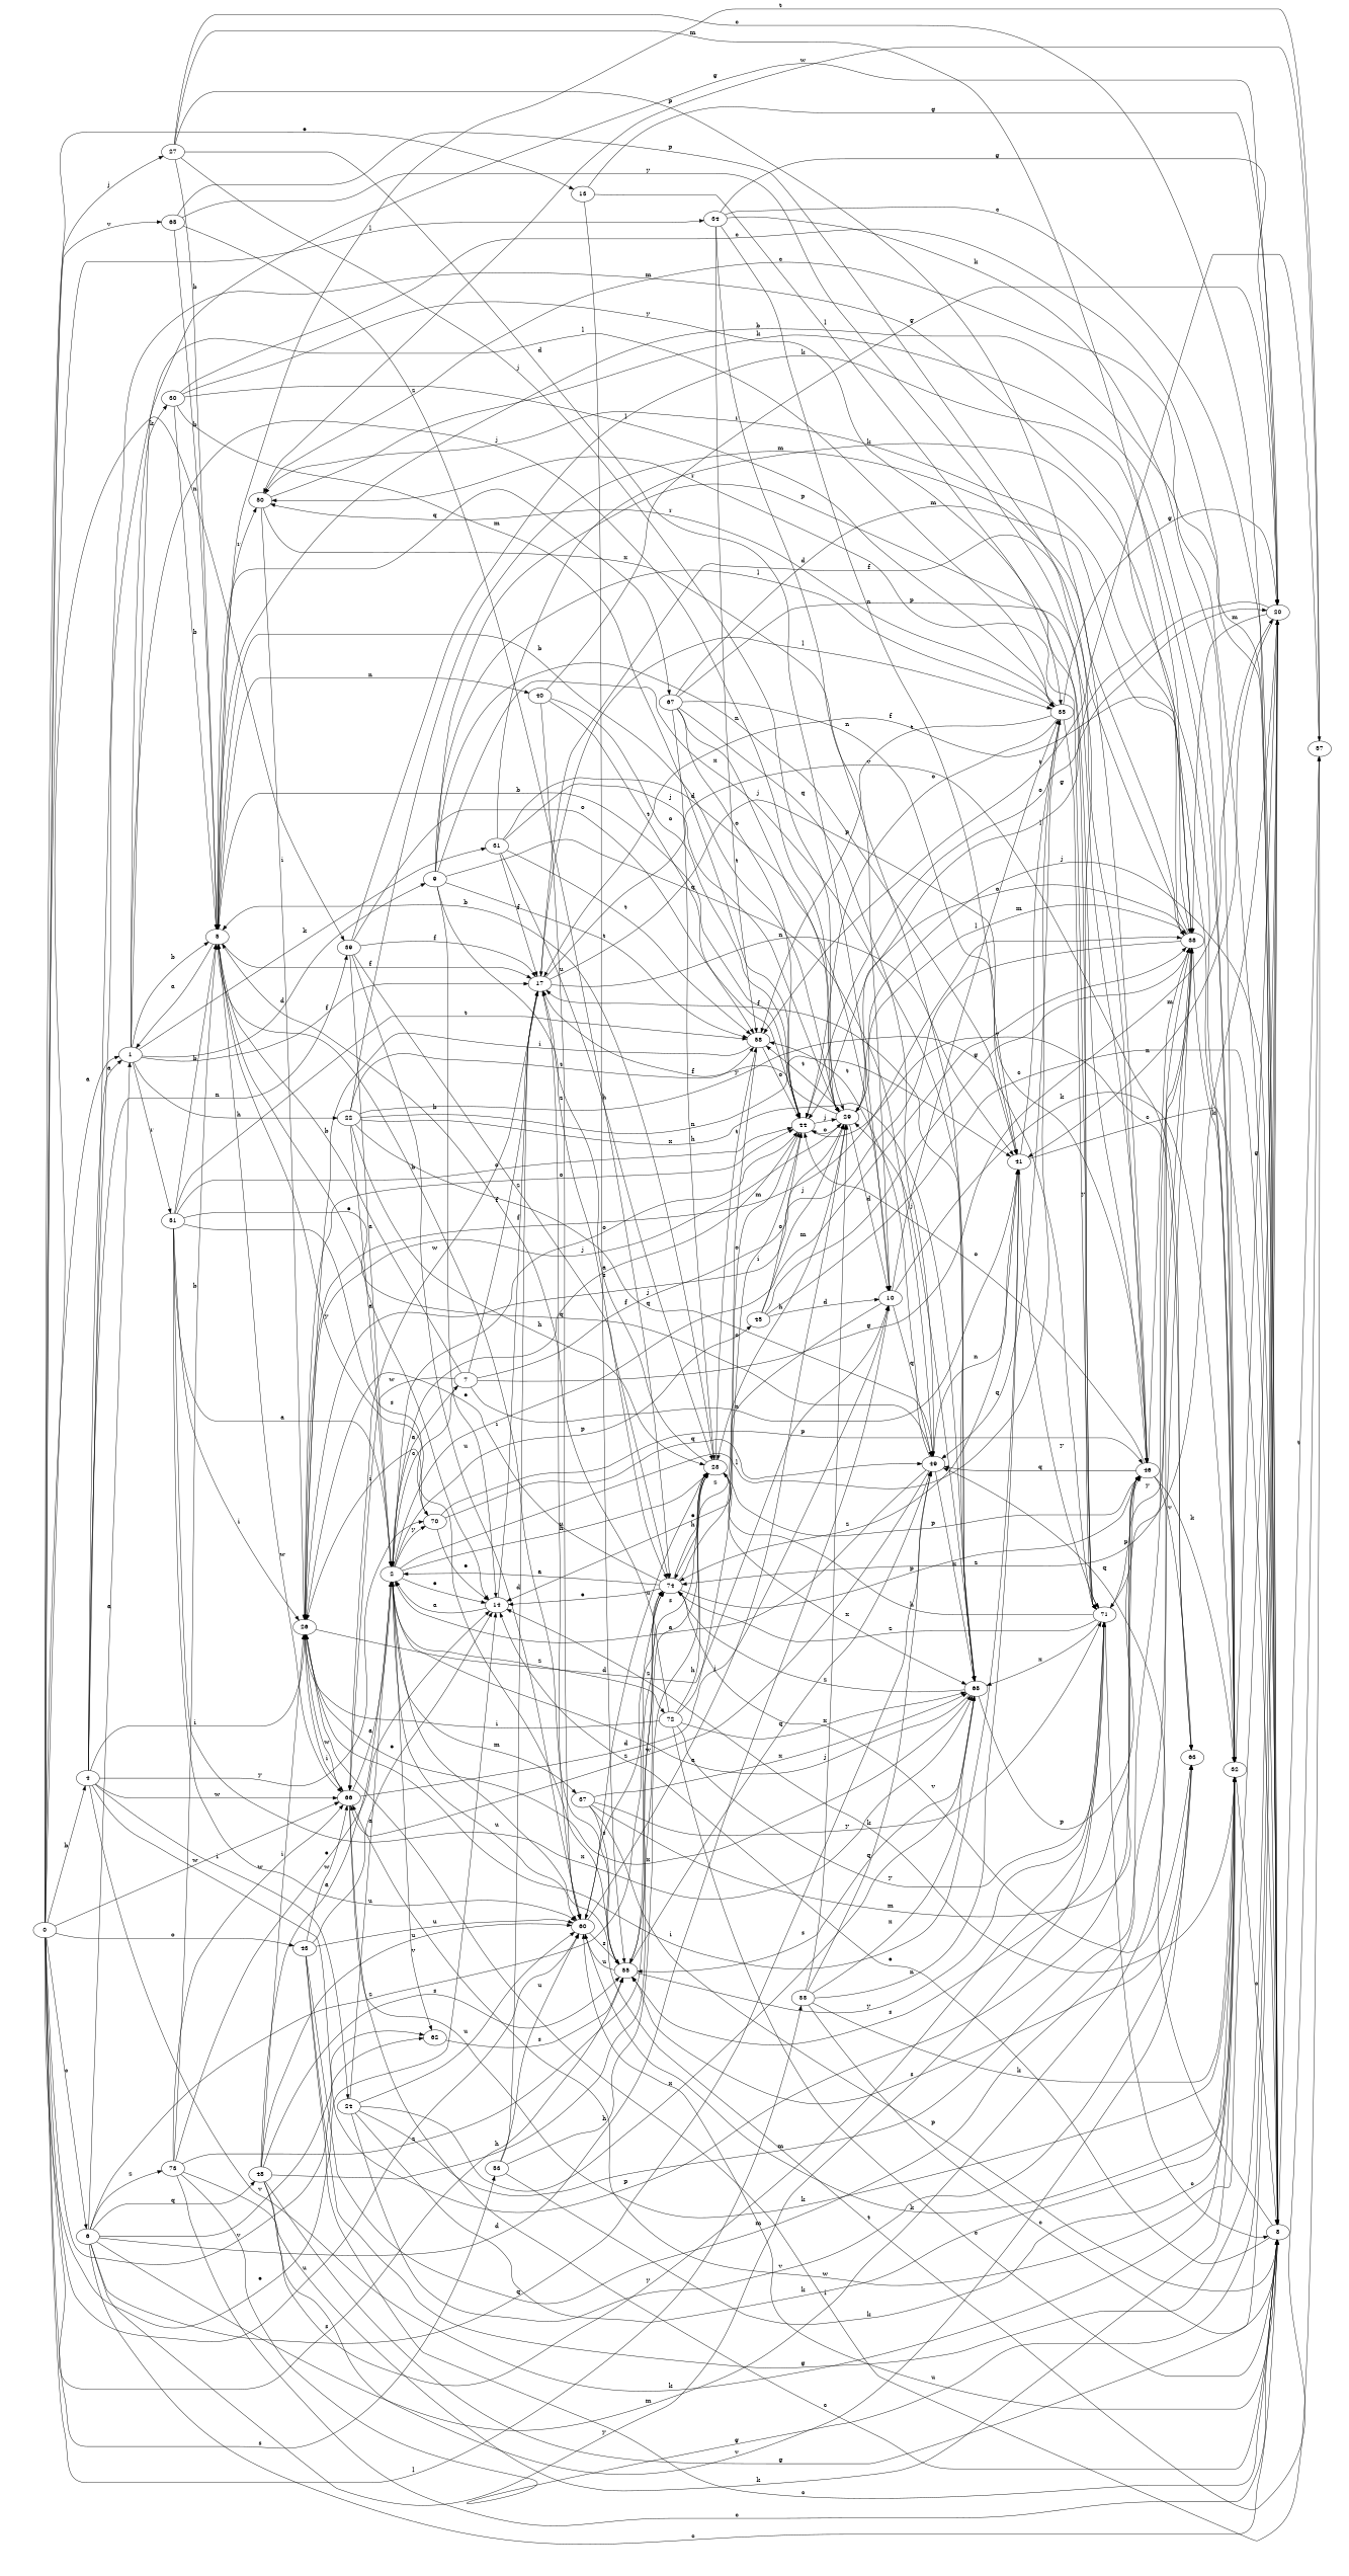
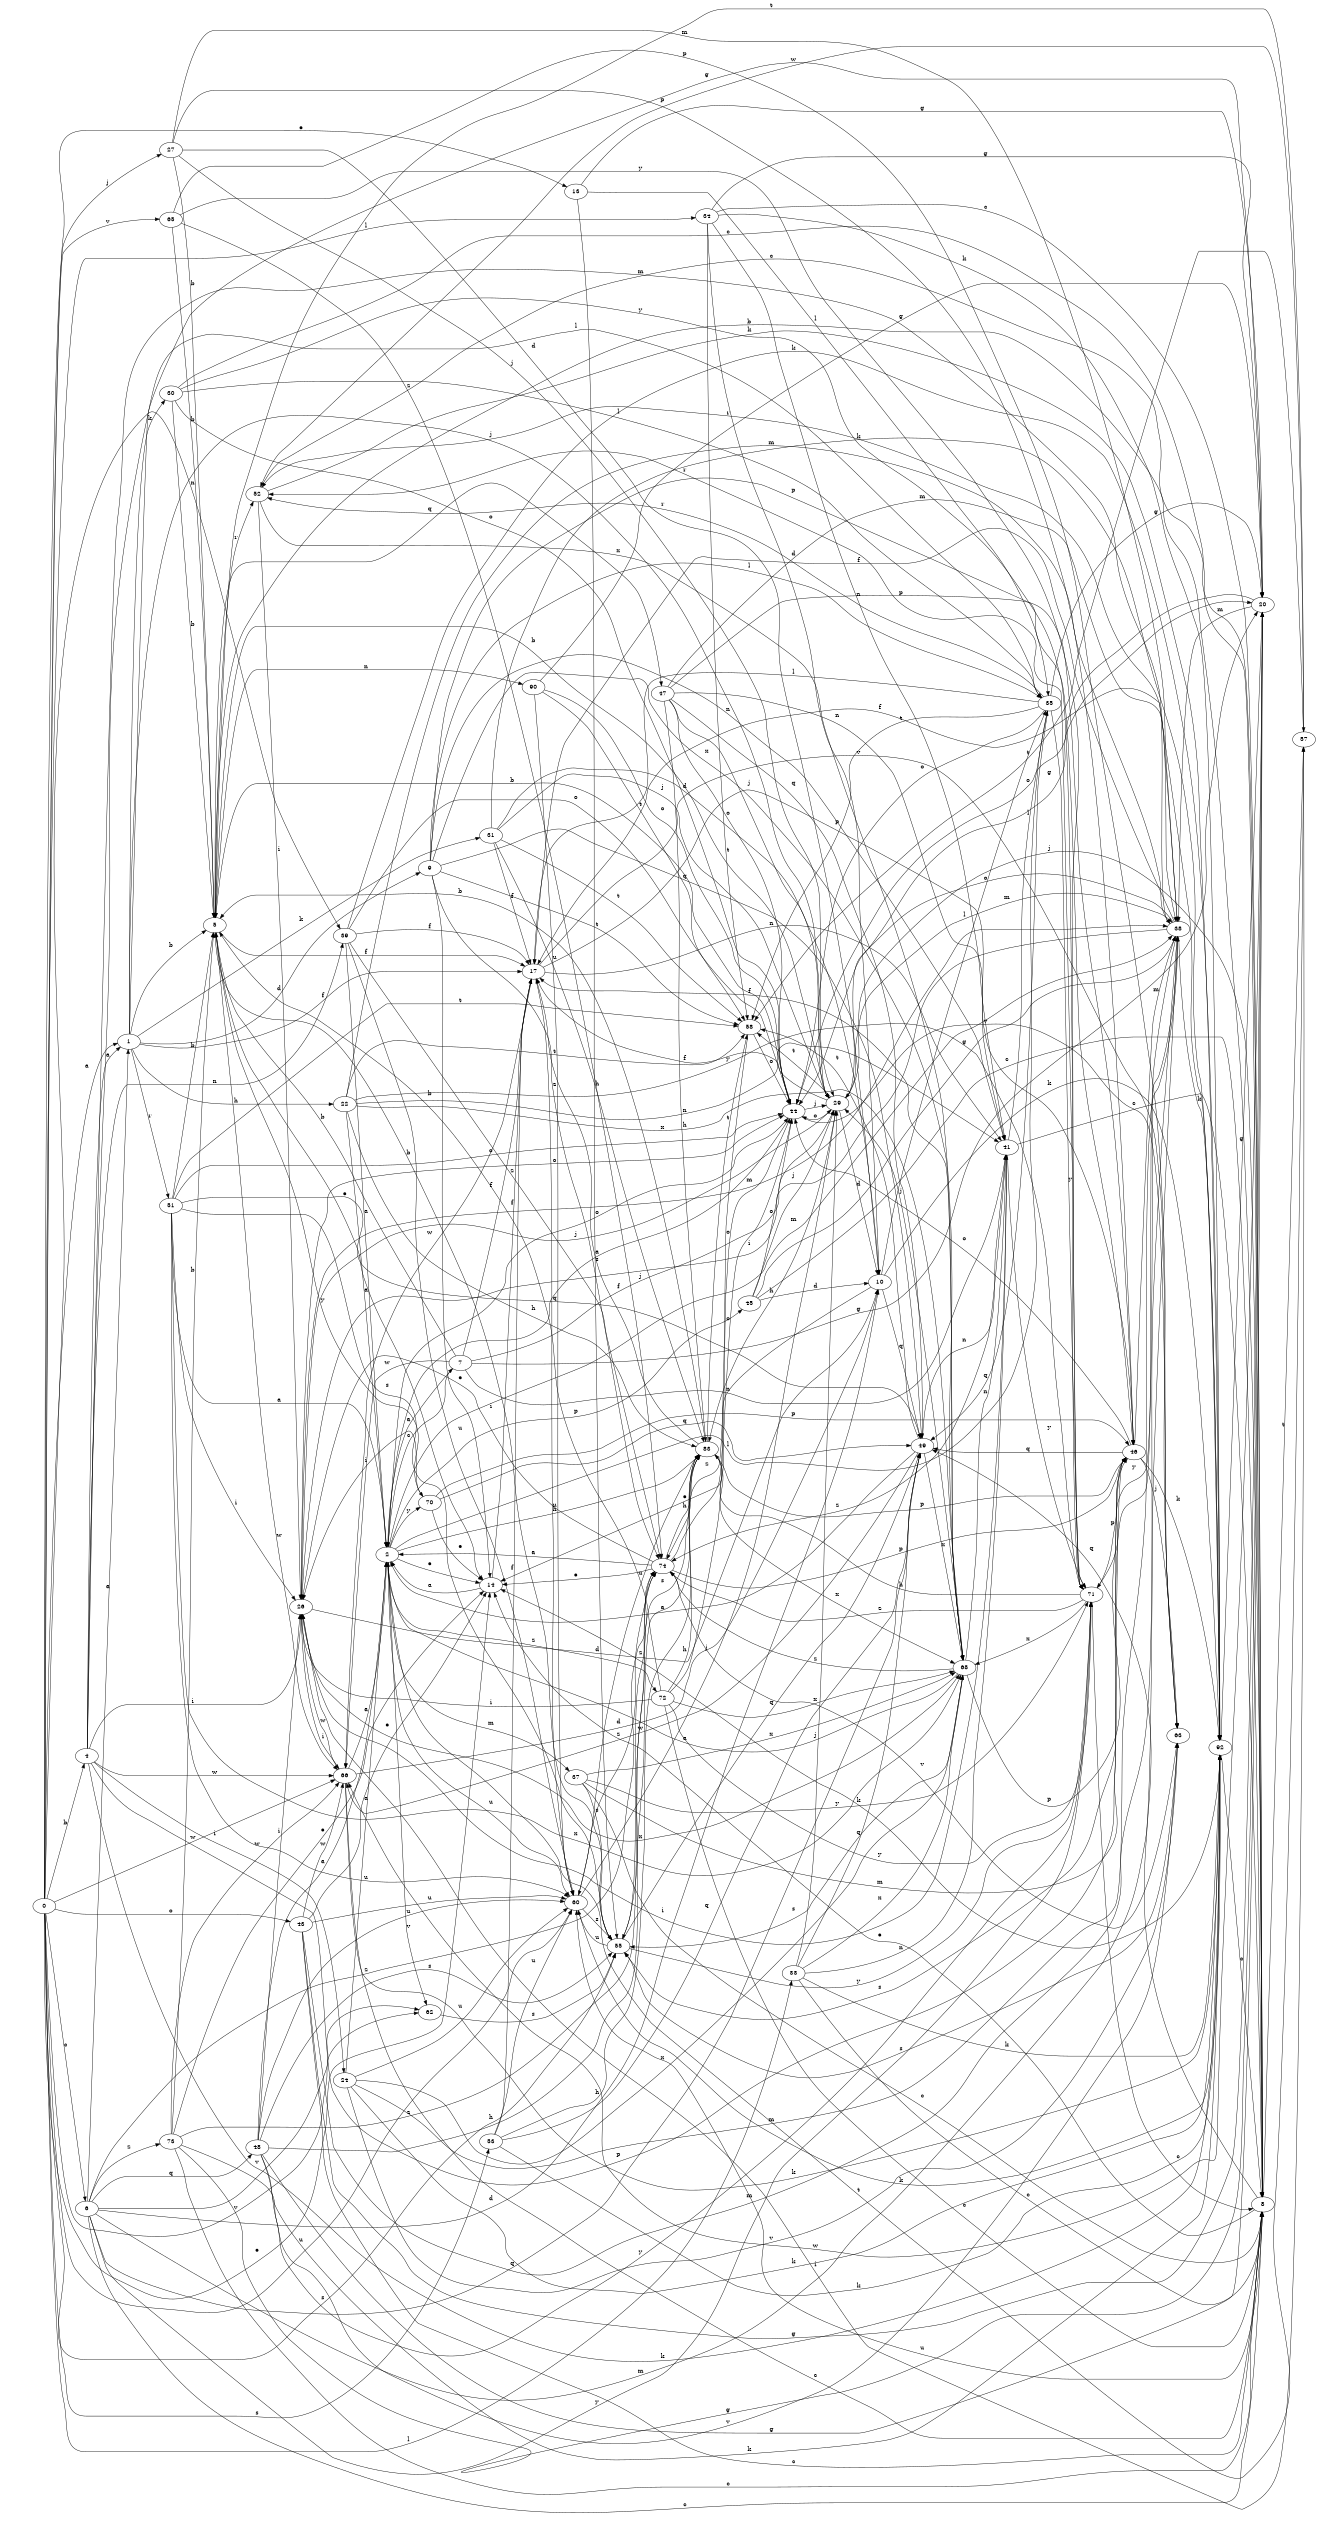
  strict digraph {
    rankdir=LR
    0
    1
    4
    6
    13
    14
    27
    33
    34
    39
    43
    53
    55
    60
    n15 [label=65]
    62
    66
    5
    9
    17
    20
    22
    29
    30
    31
    51
    35
    38
    70
    24
    26
-   32
+   32 [label=92]
    46
    8
    10
    48
    49
    71
    73
    74
    2
    41
    68
    58
    44
-   23
+   23 [label=83]
    57
-   40
-   47 [label=67]
-   52 [label=50]
+   40 [label=90]
+   47
+   52
    63
    7
    37
    45
    72
    0 -> 1 [label=a]
    0 -> 4 [label=b]
    0 -> 6 [label=c]
    0 -> 13 [label=e]
    0 -> 14 [label=e]
    0 -> 27 [label=j]
    0 -> 33 [label=l]
    0 -> 34 [label=l]
    0 -> 39 [label=n]
    0 -> 43 [label=o]
    0 -> 53 [label=s]
    0 -> 55 [label=s]
    0 -> 60 [label=u]
    0 -> n15 [label=v]
    0 -> 62 [label=v]
    0 -> 66 [label=w]
    1 -> 5 [label=b]
    1 -> 9 [label=d]
    1 -> 17 [label=f]
    1 -> 20 [label=g]
    1 -> 22 [label=h]
    1 -> 29 [label=j]
    1 -> 30 [label=k]
    1 -> 31 [label=k]
    1 -> 51 [label=r]
    4 -> 1 [label=a]
    4 -> 39 [label=n]
    4 -> 66 [label=w]
    4 -> 35 [label=l]
    4 -> 38 [label=m]
-   4 -> 70 [label=y]
    4 -> 24 [label=i]
    4 -> 26 [label=i]
    4 -> 32 [label=k]
    4 -> 46 [label=p]
    6 -> 1 [label=a]
    6 -> 62 [label=v]
    6 -> 38 [label=m]
    6 -> 8 [label=c]
    6 -> 10 [label=d]
    6 -> 48 [label=q]
    6 -> 49 [label=q]
    6 -> 71 [label=y]
    6 -> 73 [label=z]
    6 -> 74 [label=z]
    13 -> 55 [label=s]
    13 -> 20 [label=g]
    13 -> 35 [label=l]
    14 -> 17 [label=f]
    14 -> 2 [label=a]
    27 -> 5 [label=b]
    27 -> 29 [label=j]
    27 -> 38 [label=m]
    27 -> 46 [label=p]
-   27 -> 8 [label=c]
    27 -> 10 [label=d]
    33 -> 29 [label=j]
    33 -> 32 [label=k]
    33 -> 8 [label=c]
    33 -> 49 [label=q]
    33 -> 41 [label=n]
    33 -> 68 [label=x]
    34 -> 20 [label=g]
    34 -> 32 [label=k]
    34 -> 8 [label=c]
    34 -> 10 [label=d]
    34 -> 41 [label=n]
    34 -> 58 [label=t]
    39 -> 60 [label=u]
    39 -> 17 [label=f]
    39 -> 32 [label=k]
    39 -> 74 [label=z]
    39 -> 2 [label=a]
    39 -> 44 [label=o]
    43 -> 14 [label=e]
    43 -> 60 [label=u]
    43 -> 66 [label=w]
    43 -> 20 [label=g]
    43 -> 38 [label=m]
    43 -> 8 [label=c]
    53 -> 60 [label=u]
-   53 -> 17 [label=d]
+   53 -> 17 [label=f]
    53 -> 32 [label=k]
    53 -> 23 [label=h]
    55 -> 60 [label=u]
    55 -> 5 [label=b]
    55 -> 49 [label=q]
    55 -> 71 [label=y]
    55 -> 74 [label=z]
    60 -> 55 [label=s]
    60 -> 29 [label=j]
    60 -> 32 [label=k]
    60 -> 74 [label=z]
    n15 -> 5 [label=b]
-   n15 -> 46 [label=p]
+   n15 -> 63 [label=p]
    n15 -> 71 [label=y]
    n15 -> 74 [label=z]
    62 -> 55 [label=s]
    66 -> 26 [label=i]
    66 -> 32 [label=k]
    66 -> 8 [label=c]
    66 -> 10 [label=d]
    66 -> 2 [label=a]
-   5 -> 1 [label=a]
    5 -> 14 [label=e]
    5 -> 66 [label=w]
    5 -> 17 [label=f]
    5 -> 70 [label=y]
    5 -> 57 [label=t]
    5 -> 40 [label=n]
    5 -> 47 [label=q]
    5 -> 52 [label=r]
    9 -> 14 [label=e]
    9 -> 35 [label=l]
    9 -> 46 [label=p]
    9 -> 49 [label=q]
    9 -> 74 [label=z]
    9 -> 41 [label=n]
    9 -> 68 [label=x]
    9 -> 58 [label=t]
    17 -> 60 [label=u]
    17 -> 66 [label=w]
-   17 -> 35 [label=l]
+   35 -> 17 [label=l]
    17 -> 46 [label=p]
    17 -> 41 [label=n]
    17 -> 63 [label=v]
    20 -> 66 [label=w]
    20 -> 38 [label=m]
-   20 -> 74 [label=z]
-   20 -> 41 [label=n]
+   68 -> 41 [label=n]
    20 -> 44 [label=o]
    22 -> 38 [label=m]
-   22 -> 49 [label=q]
+   53 -> 49 [label=q]
    22 -> 71 [label=y]
    22 -> 2 [label=a]
    22 -> 41 [label=n]
    22 -> 68 [label=x]
    22 -> 58 [label=t]
    22 -> 23 [label=h]
    29 -> 5 [label=b]
    29 -> 17 [label=f]
    29 -> 20 [label=g]
    29 -> 38 [label=m]
    29 -> 10 [label=d]
    29 -> 58 [label=t]
    29 -> 44 [label=o]
    29 -> 23 [label=h]
    30 -> 5 [label=b]
    30 -> 35 [label=l]
    30 -> 8 [label=c]
    30 -> 71 [label=y]
-   30 -> 44 [label=m]
+   30 -> 44 [label=o]
    31 -> 17 [label=f]
    31 -> 29 [label=j]
    31 -> 32 [label=k]
    31 -> 10 [label=d]
    31 -> 58 [label=t]
    31 -> 23 [label=h]
    51 -> 55 [label=s]
    51 -> 60 [label=u]
    51 -> 5 [label=b]
    51 -> 26 [label=i]
    51 -> 49 [label=q]
    51 -> 2 [label=a]
    51 -> 68 [label=x]
    51 -> 58 [label=t]
    51 -> 44 [label=o]
    35 -> 20 [label=g]
    35 -> 49 [label=q]
    35 -> 71 [label=y]
    35 -> 58 [label=t]
    35 -> 44 [label=o]
    35 -> 52 [label=r]
    38 -> 17 [label=f]
    38 -> 26 [label=i]
    38 -> 32 [label=k]
    38 -> 71 [label=y]
    38 -> 44 [label=o]
    38 -> 52 [label=r]
    70 -> 14 [label=e]
    70 -> 26 [label=i]
    70 -> 46 [label=p]
    70 -> 49 [label=q]
    24 -> 60 [label=u]
    24 -> 38 [label=m]
    24 -> 32 [label=k]
    24 -> 2 [label=a]
    24 -> 68 [label=x]
    24 -> 63 [label=v]
    26 -> 66 [label=w]
    26 -> 29 [label=j]
    26 -> 38 [label=m]
    26 -> 10 [label=d]
    26 -> 68 [label=x]
    26 -> 44 [label=o]
    32 -> 14 [label=k]
    32 -> 17 [label=f]
    32 -> 20 [label=g]
    32 -> 8 [label=c]
    46 -> 55 [label=s]
    46 -> 38 [label=m]
    46 -> 32 [label=k]
    46 -> 49 [label=q]
    46 -> 44 [label=o]
-   46 -> 63 [label=v]
+   46 -> 63 [label=j]
    8 -> 14 [label=e]
    8 -> 60 [label=u]
    8 -> 5 [label=b]
    8 -> 29 [label=j]
    8 -> 49 [label=q]
    8 -> 57 [label=t]
    10 -> 14 [label=e]
    10 -> 35 [label=l]
    10 -> 32 [label=k]
    10 -> 49 [label=q]
    48 -> 55 [label=s]
    48 -> 60 [label=u]
    48 -> 20 [label=g]
    48 -> 26 [label=i]
    48 -> 32 [label=k]
    48 -> 2 [label=a]
    48 -> 23 [label=h]
    48 -> 63 [label=v]
    49 -> 66 [label=w]
    49 -> 2 [label=a]
    49 -> 41 [label=n]
    49 -> 68 [label=x]
    49 -> 58 [label=t]
    71 -> 46 [label=p]
    71 -> 8 [label=c]
    71 -> 74 [label=z]
    71 -> 68 [label=x]
    71 -> 23 [label=h]
    71 -> 52 [label=r]
    73 -> 14 [label=e]
    73 -> 66 [label=w]
    73 -> 5 [label=b]
    73 -> 20 [label=g]
    73 -> 8 [label=c]
    73 -> 71 [label=y]
    73 -> 74 [label=z]
    74 -> 14 [label=e]
    74 -> 26 [label=i]
    74 -> 46 [label=p]
    74 -> 2 [label=a]
    74 -> 44 [label=o]
    74 -> 23 [label=h]
    74 -> 63 [label=v]
    2 -> 14 [label=e]
    2 -> 60 [label=u]
    2 -> 62 [label=v]
    2 -> 35 [label=l]
    2 -> 38 [label=m]
    2 -> 70 [label=y]
    2 -> 44 [label=o]
    2 -> 23 [label=h]
    2 -> 57 [label=t]
    2 -> 7 [label=c]
    2 -> 37 [label=m]
    2 -> 45 [label=p]
    2 -> 72 [label=z]
    41 -> 35 [label=l]
    41 -> 26 [label=i]
    41 -> 8 [label=c]
    41 -> 71 [label=y]
    41 -> 74 [label=z]
    68 -> 55 [label=s]
    68 -> 17 [label=f]
    68 -> 29 [label=j]
    68 -> 46 [label=p]
    68 -> 74 [label=z]
    68 -> 2 [label=a]
-   58 -> 26 [label=i]
    58 -> 74 [label=z]
    58 -> 44 [label=o]
    44 -> 5 [label=b]
    44 -> 29 [label=j]
    44 -> 2 [label=a]
    44 -> 63 [label=v]
    23 -> 55 [label=s]
    23 -> 60 [label=u]
    23 -> 5 [label=b]
    23 -> 17 [label=f]
    23 -> 46 [label=p]
    23 -> 68 [label=x]
    23 -> 58 [label=t]
    57 -> 26 [label=i]
    57 -> 58 [label=t]
    57 -> 52 [label=w]
    40 -> 60 [label=u]
    40 -> 20 [label=g]
    40 -> 58 [label=t]
    40 -> 44 [label=o]
    47 -> 29 [label=j]
    47 -> 38 [label=m]
    47 -> 46 [label=p]
    47 -> 49 [label=q]
    47 -> 41 [label=n]
    47 -> 44 [label=o]
    47 -> 23 [label=h]
    52 -> 26 [label=i]
    52 -> 32 [label=k]
    52 -> 8 [label=c]
    52 -> 68 [label=x]
    63 -> 55 [label=s]
    7 -> 66 [label=w]
    7 -> 5 [label=b]
    7 -> 17 [label=f]
    7 -> 20 [label=g]
    7 -> 29 [label=j]
    7 -> 2 [label=a]
    7 -> 41 [label=n]
    37 -> 55 [label=s]
    37 -> 38 [label=m]
-   37 -> 8 [label=p]
+   37 -> 8 [label=c]
    37 -> 71 [label=y]
    37 -> 68 [label=x]
    45 -> 29 [label=j]
    45 -> 38 [label=g]
    45 -> 8 [label=c]
    45 -> 10 [label=d]
    45 -> 44 [label=o]
    72 -> 5 [label=b]
    72 -> 26 [label=i]
    72 -> 8 [label=c]
    72 -> 71 [label=y]
    72 -> 68 [label=x]
    72 -> 44 [label=o]
    72 -> 23 [label=h]
  }
